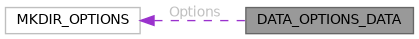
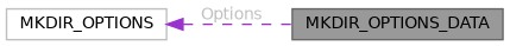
  digraph {
    rankdir=LR
    node [fontname=Helvetica fontsize=10 shape=box style=filled]
-   n1 [color=gray40 fillcolor=grey60 fontcolor=black height=0.2 label=DATA_OPTIONS_DATA width=0.4]
+   n1 [color=gray40 fillcolor=grey60 fontcolor=black height=0.2 label=MKDIR_OPTIONS_DATA width=0.4]
    n2 [color=grey75 fillcolor=white height=0.2 label=MKDIR_OPTIONS width=0.4]
    n2 -> n1 [color=darkorchid3 dir=back fontcolor=grey fontname=Helvetica fontsize=10 label=" Options" labelfontname=Helvetica labelfontsize=10 style=dashed]
  }
